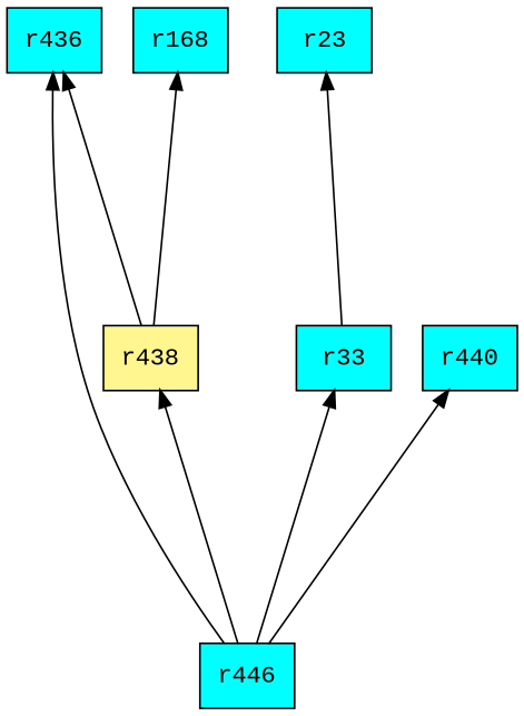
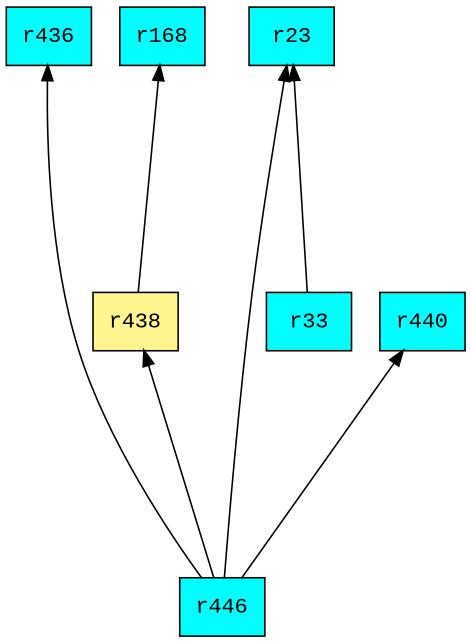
  digraph {
    fontname="Liberation Mono"
    rankdir=BT
    ranksep=2.0
    node [fillcolor=cyan fontname="Liberation Mono" shape=record style=filled]
    edge [fontname="Liberation Mono"]
    n1 [fillcolor=khaki1 label="{r438}"]
    n2 [label="{r436}"]
    n3 [label="{r168}"]
    n4 [label="{r23}"]
    n5 [label="{r33}"]
    n6 [label="{r446}"]
    n7 [label="{r440}"]
-   n1 -> n2
    n1 -> n3
    n5 -> n4
    n6 -> n1
    n6 -> n2
-   n6 -> n5
+   n6 -> n4
    n6 -> n7
  }
